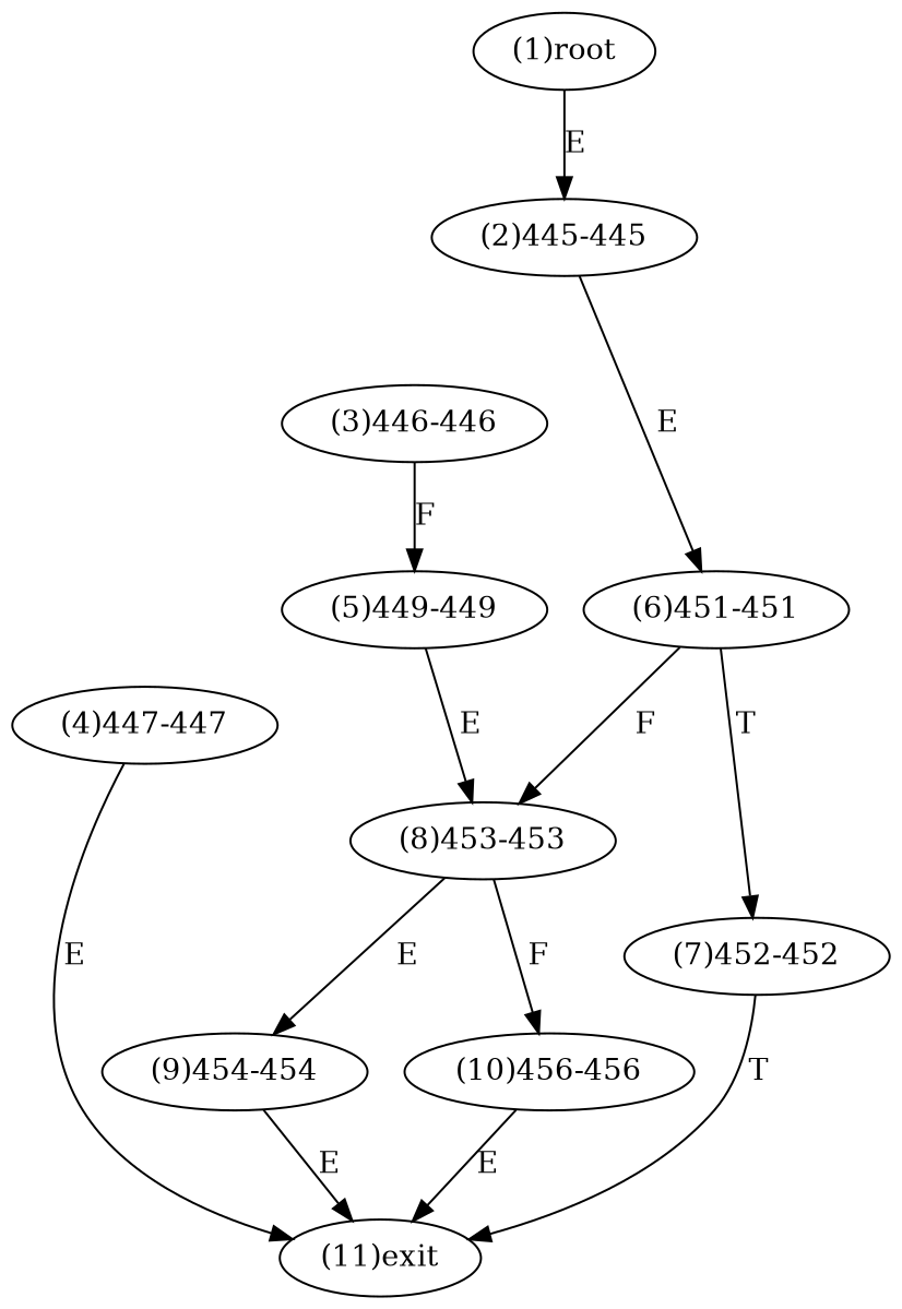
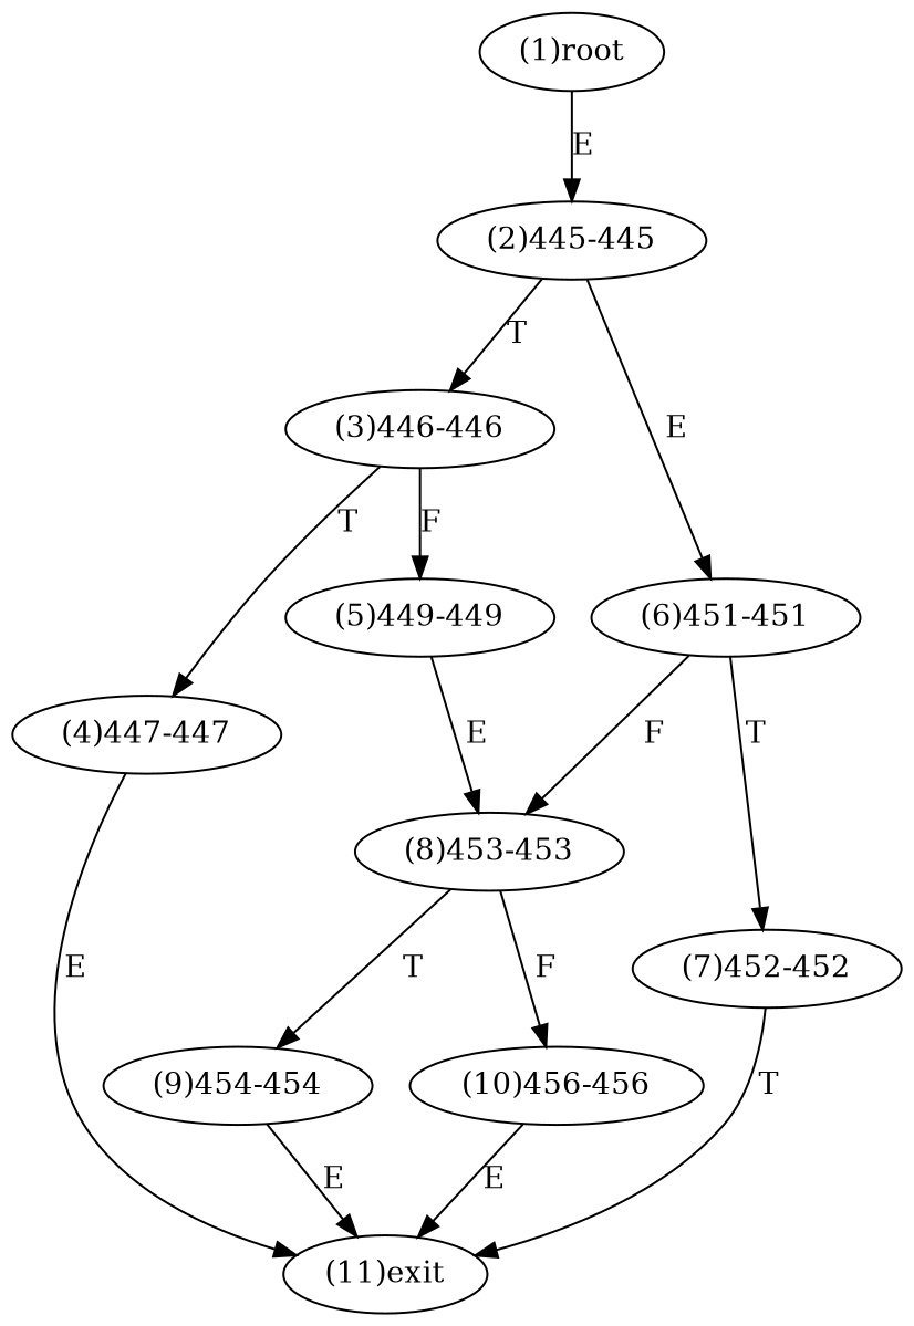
  digraph {
    n1 [label="(1)root"]
    n2 [label="(2)445-445"]
    n3 [label="(3)446-446"]
    n4 [label="(6)451-451"]
    n5 [label="(4)447-447"]
    n6 [label="(5)449-449"]
    n7 [label="(7)452-452"]
    n8 [label="(8)453-453"]
    n9 [label="(11)exit"]
    n10 [label="(9)454-454"]
    n11 [label="(10)456-456"]
    n1 -> n2 [label=E]
+   n2 -> n3 [label=T]
    n2 -> n4 [label=E]
+   n3 -> n5 [label=T]
    n3 -> n6 [label=F]
    n4 -> n7 [label=T]
    n4 -> n8 [label=F]
    n5 -> n9 [label=E]
    n6 -> n8 [label=E]
    n7 -> n9 [label=T]
-   n8 -> n10 [label=E]
+   n8 -> n10 [label=T]
    n8 -> n11 [label=F]
    n10 -> n9 [label=E]
    n11 -> n9 [label=E]
  }
